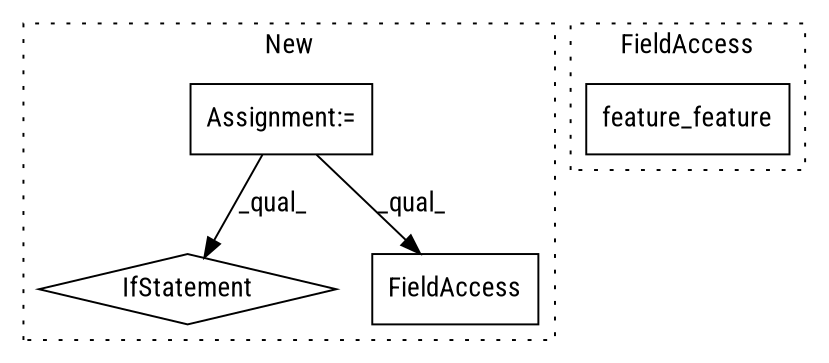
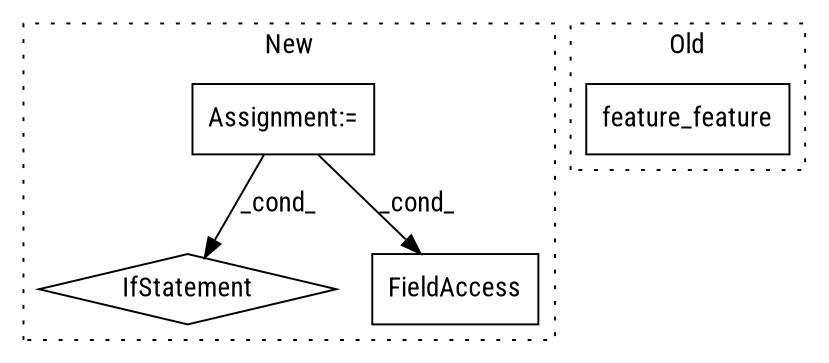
  digraph {
    fontname="Roboto Condensed"
    node [fontname="Roboto Condensed" shape=box]
    edge [fontname="Roboto Condensed"]
    n1 [a=25 l="4,2" label=IfStatement s="4675,4698" shape=diamond]
    n2 [a=7 l=1 label="Assignment:=" s=4541]
    n3 [a=22 l=8 label=FieldAccess s=4967]
    n4 [a=32 l="12,1" label=feature_feature s="4614,4640"]
    subgraph cluster_1 {
      label=New
      style=dotted
      n1
      n2
      n3
    }
    subgraph cluster_2 {
-     label=FieldAccess
+     label=Old
      style=dotted
      n4
    }
-   n2 -> n1 [label=_qual_]
-   n2 -> n3 [label=_qual_]
+   n2 -> n1 [label=_cond_]
+   n2 -> n3 [label=_cond_]
  }
